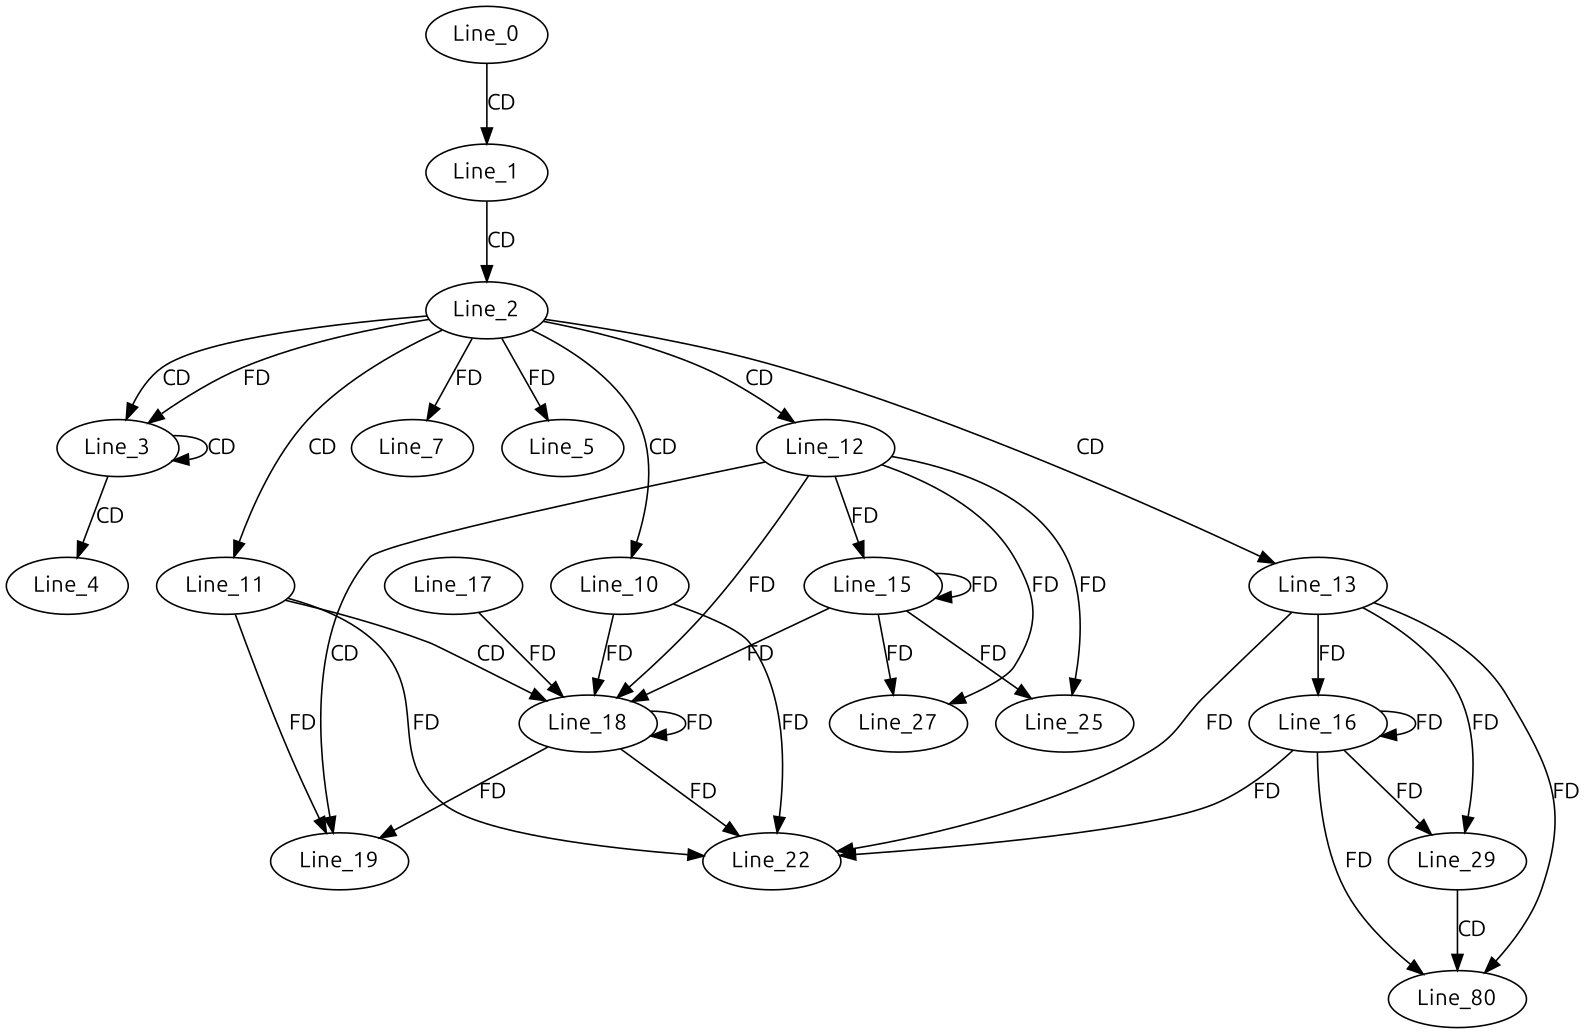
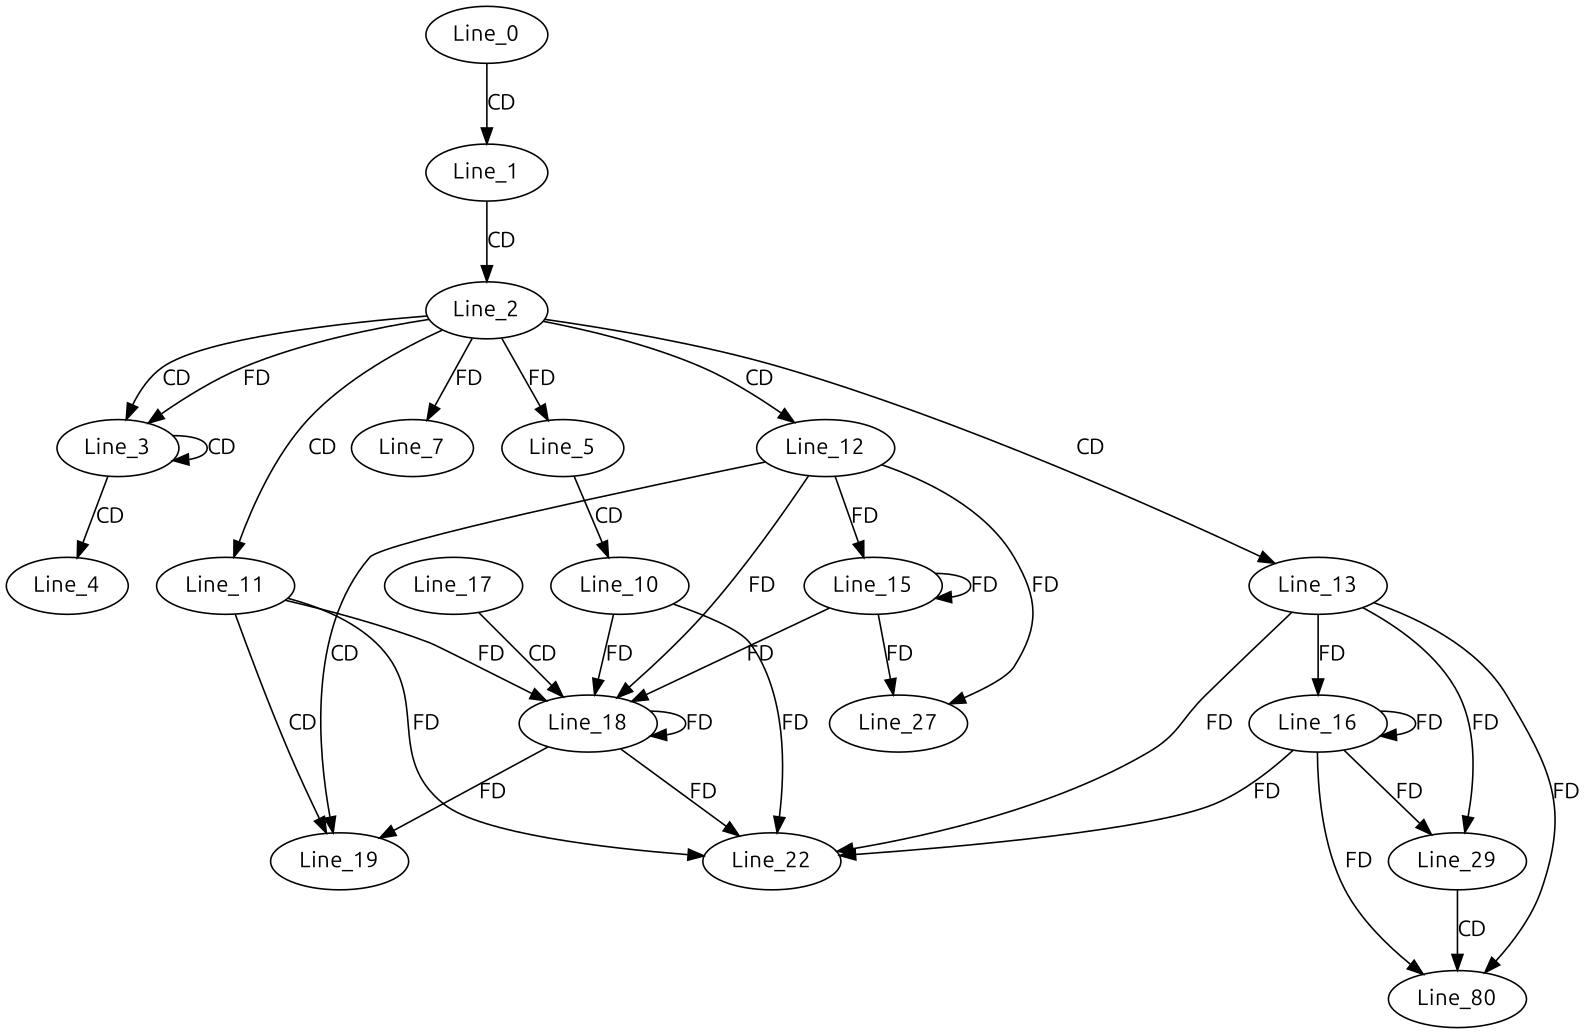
  digraph {
    fontname=Ubuntu
    node [fontname=Ubuntu]
    edge [fontname=Ubuntu]
    Line_0
    Line_1
    Line_2
    Line_3
    Line_5
    Line_7
    Line_10
    Line_11
    Line_12
    Line_13
    Line_4
    Line_18
    Line_22
    Line_19
    Line_15
-   Line_25
    Line_27
    Line_16
    Line_29
    n20 [label=Line_80]
    Line_17
    Line_0 -> Line_1 [label=CD]
    Line_1 -> Line_2 [label=CD]
    Line_2 -> Line_3 [label=CD]
    Line_2 -> Line_3 [label=FD]
    Line_2 -> Line_5 [label=FD]
    Line_2 -> Line_7 [label=FD]
-   Line_2 -> Line_10 [label=CD]
+   Line_5 -> Line_10 [label=CD]
    Line_2 -> Line_11 [label=CD]
    Line_2 -> Line_12 [label=CD]
    Line_2 -> Line_13 [label=CD]
    Line_3 -> Line_3 [label=CD]
    Line_3 -> Line_4 [label=CD]
    Line_10 -> Line_18 [label=FD]
    Line_10 -> Line_22 [label=FD]
-   Line_11 -> Line_18 [label=CD]
+   Line_11 -> Line_18 [label=FD]
    Line_11 -> Line_22 [label=FD]
-   Line_11 -> Line_19 [label=FD]
+   Line_11 -> Line_19 [label=CD]
    Line_12 -> Line_18 [label=FD]
    Line_12 -> Line_19 [label=CD]
    Line_12 -> Line_15 [label=FD]
-   Line_12 -> Line_25 [label=FD]
    Line_12 -> Line_27 [label=FD]
    Line_13 -> Line_22 [label=FD]
    Line_13 -> Line_16 [label=FD]
    Line_13 -> Line_29 [label=FD]
    Line_13 -> n20 [label=FD]
    Line_18 -> Line_18 [label=FD]
    Line_18 -> Line_22 [label=FD]
    Line_18 -> Line_19 [label=FD]
    Line_15 -> Line_18 [label=FD]
    Line_15 -> Line_15 [label=FD]
-   Line_15 -> Line_25 [label=FD]
    Line_15 -> Line_27 [label=FD]
    Line_16 -> Line_22 [label=FD]
    Line_16 -> Line_16 [label=FD]
    Line_16 -> Line_29 [label=FD]
    Line_16 -> n20 [label=FD]
    Line_29 -> n20 [label=CD]
-   Line_17 -> Line_18 [label=FD]
+   Line_17 -> Line_18 [label=CD]
  }
